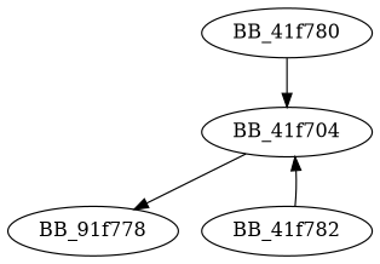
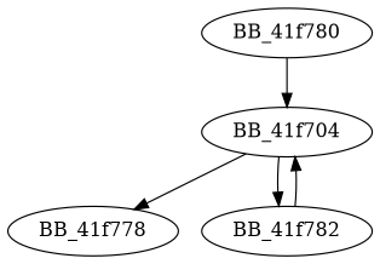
  digraph {
    n1 [label=BB_41f780]
    n2 [label=BB_41f704]
-   BB_41f778 [label=BB_91f778]
+   BB_41f778
    BB_41f782
    n1 -> n2
    n2 -> BB_41f778
+   n2 -> BB_41f782
    BB_41f782 -> n2
  }
